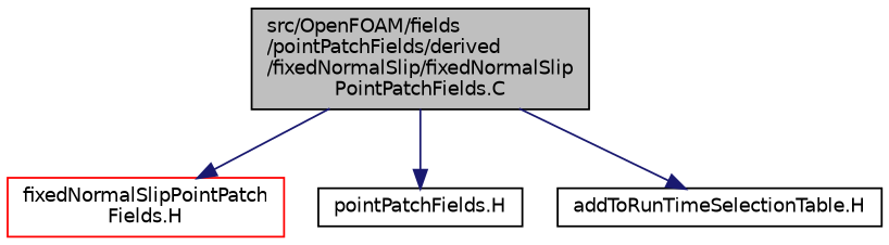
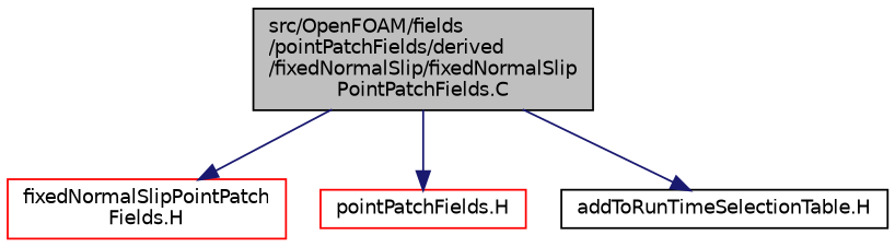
  digraph {
    node [color=black fontname=Helvetica fontsize=10 shape=record]
    edge [color=midnightblue fontname=Helvetica fontsize=10 labelfontname=Helvetica labelfontsize=10 style=solid]
    n1 [fillcolor=grey75 fontcolor=black height=0.2 label="src/OpenFOAM/fields\l/pointPatchFields/derived\l/fixedNormalSlip/fixedNormalSlip\lPointPatchFields.C" style=filled width=0.4]
    n2 [color=red height=0.2 label="fixedNormalSlipPointPatch\lFields.H" width=0.4]
-   n3 [height=0.2 label="pointPatchFields.H" width=0.4]
+   n3 [color=red height=0.2 label="pointPatchFields.H" width=0.4]
    n4 [height=0.2 label="addToRunTimeSelectionTable.H" width=0.4]
    n1 -> n2
    n1 -> n3
    n1 -> n4
  }
